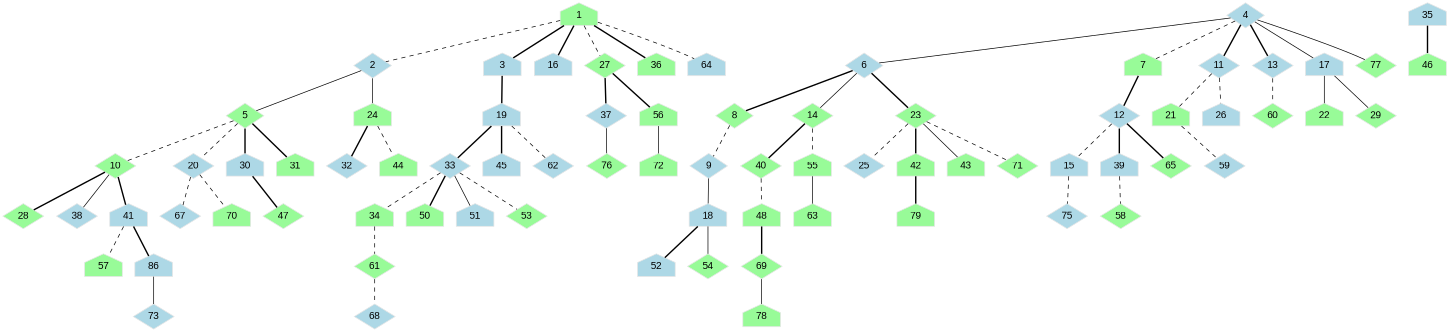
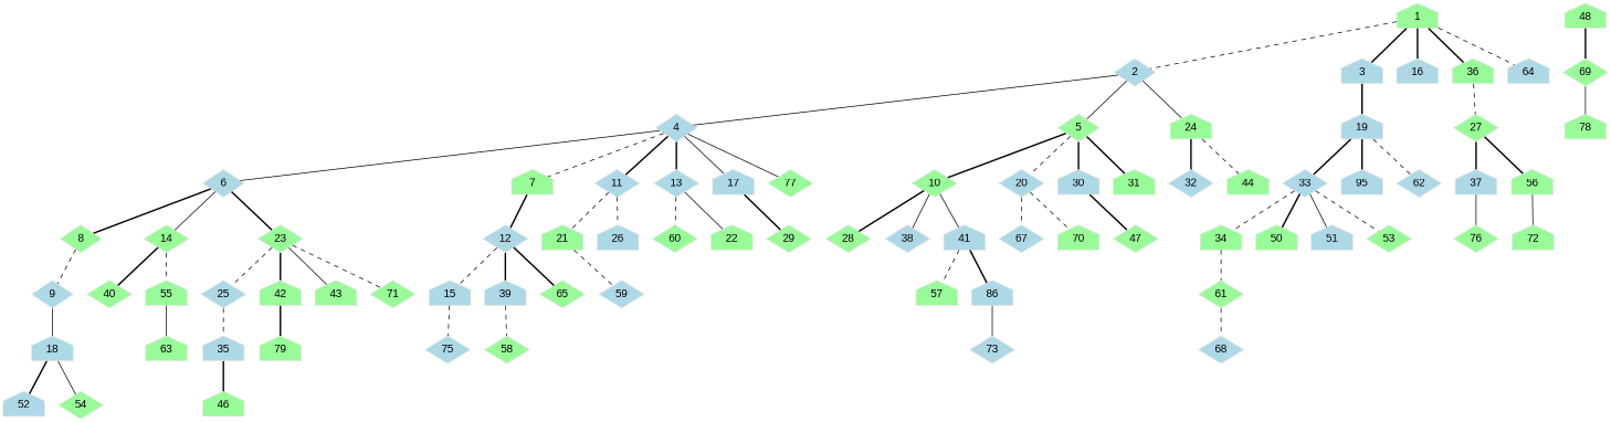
  graph {
    fontname="Liberation Sans"
    node [color=gray90 fillcolor=palegreen fontname="Liberation Sans" shape=diamond style=filled]
    edge [fontname="Liberation Sans" style=bold]
    1 [shape=house]
    2 [fillcolor=lightblue]
    3 [fillcolor=lightblue shape=house]
    16 [fillcolor=lightblue shape=house]
    27
    36 [shape=house]
    64 [fillcolor=lightblue shape=house]
    4 [fillcolor=lightblue]
    5
    24 [shape=house]
    19 [fillcolor=lightblue shape=house]
-   37 [fillcolor=lightblue]
+   37 [fillcolor=lightblue shape=house]
    56 [shape=house]
    6 [fillcolor=lightblue]
    7 [shape=house]
    11 [fillcolor=lightblue]
    13 [fillcolor=lightblue]
    17 [fillcolor=lightblue shape=house]
    77
    10
    20 [fillcolor=lightblue]
    30 [fillcolor=lightblue shape=house]
    31 [shape=house]
    32 [fillcolor=lightblue]
    44 [shape=house]
    33 [fillcolor=lightblue]
-   45 [fillcolor=lightblue shape=house]
+   45 [fillcolor=lightblue shape=house label=95]
    62 [fillcolor=lightblue]
    8
    14
    23
    12 [fillcolor=lightblue]
    21 [shape=house]
    26 [fillcolor=lightblue shape=house]
    60
    22 [shape=house]
    29
    28
    38 [fillcolor=lightblue]
    41 [fillcolor=lightblue shape=house]
    67 [fillcolor=lightblue]
    70 [shape=house]
    47
    9 [fillcolor=lightblue]
    40
    55 [shape=house]
    25 [fillcolor=lightblue]
    42 [shape=house]
    43 [shape=house]
    71
    15 [fillcolor=lightblue shape=house]
    39 [fillcolor=lightblue shape=house]
    65
    18 [fillcolor=lightblue shape=house]
    52 [fillcolor=lightblue shape=house]
    54
    57 [shape=house]
    n58 [fillcolor=lightblue label=86 shape=house]
    59 [fillcolor=lightblue]
    75 [fillcolor=lightblue]
    58
    48 [shape=house]
    63 [shape=house]
    34 [shape=house]
    50 [shape=house]
    51 [fillcolor=lightblue shape=house]
    53
    35 [fillcolor=lightblue shape=house]
    n69 [label=79 shape=house]
    46 [shape=house]
    76
    72 [shape=house]
    61
    68 [fillcolor=lightblue]
    69
    73 [fillcolor=lightblue]
    n77 [label=78 shape=house]
    1 -- 2 [style=dashed]
    1 -- 3
    1 -- 16
-   1 -- 27 [style=dashed]
+   36 -- 27 [style=dashed]
    1 -- 36
    1 -- 64 [style=dashed]
+   2 -- 4 [style=solid]
    2 -- 5 [style=solid]
    2 -- 24 [style=solid]
    3 -- 19
    27 -- 37
    27 -- 56
    4 -- 6 [style=solid]
    4 -- 7 [style=dashed]
    4 -- 11
    4 -- 13
    4 -- 17 [style=solid]
    4 -- 77 [style=solid]
-   5 -- 10 [style=dashed]
+   5 -- 10
    5 -- 20 [style=dashed]
    5 -- 30
    5 -- 31
    24 -- 32
    24 -- 44 [style=dashed]
    19 -- 33
    19 -- 45
    19 -- 62 [style=dashed]
    37 -- 76 [style=solid]
    56 -- 72 [style=solid]
    6 -- 8
    6 -- 14 [style=solid]
    6 -- 23
    7 -- 12
    11 -- 21 [style=dashed]
    11 -- 26 [style=dashed]
    13 -- 60 [style=dashed]
-   17 -- 22 [style=solid]
-   17 -- 29 [style=solid]
+   13 -- 22 [style=solid]
+   17 -- 29
    10 -- 28
    10 -- 38 [style=solid]
-   10 -- 41
+   10 -- 41 [style=solid]
    20 -- 67 [style=dashed]
    20 -- 70 [style=dashed]
    30 -- 47
    33 -- 34 [style=dashed]
    33 -- 50
    33 -- 51 [style=solid]
    33 -- 53 [style=dashed]
    8 -- 9 [style=dashed]
    14 -- 40
    14 -- 55 [style=dashed]
    23 -- 25 [style=dashed]
    23 -- 42
    23 -- 43 [style=solid]
    23 -- 71 [style=dashed]
    12 -- 15 [style=dashed]
    12 -- 39
    12 -- 65
    21 -- 59 [style=dashed]
    41 -- 57 [style=dashed]
    41 -- n58
    9 -- 18 [style=solid]
-   40 -- 48 [style=dashed]
    55 -- 63 [style=solid]
+   25 -- 35 [style=dashed]
    42 -- n69
    15 -- 75 [style=dashed]
    39 -- 58 [style=dashed]
    18 -- 52
    18 -- 54 [style=solid]
    n58 -- 73 [style=solid]
    48 -- 69
    34 -- 61 [style=dashed]
    35 -- 46
    61 -- 68 [style=dashed]
    69 -- n77 [style=solid]
  }
